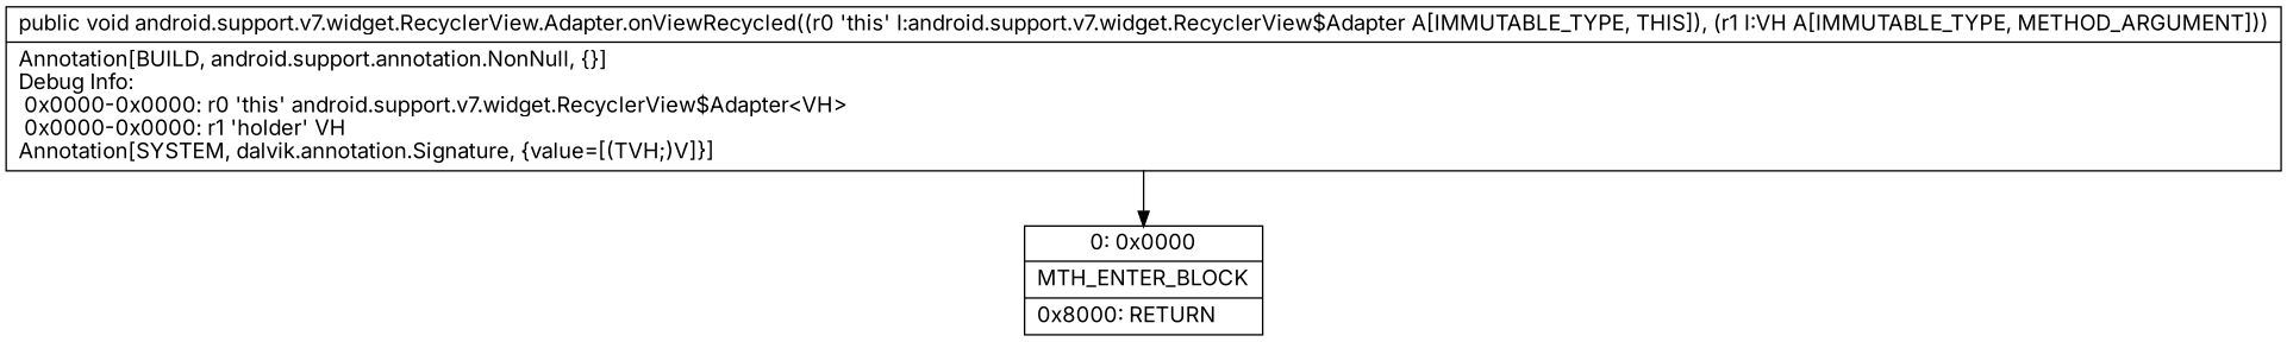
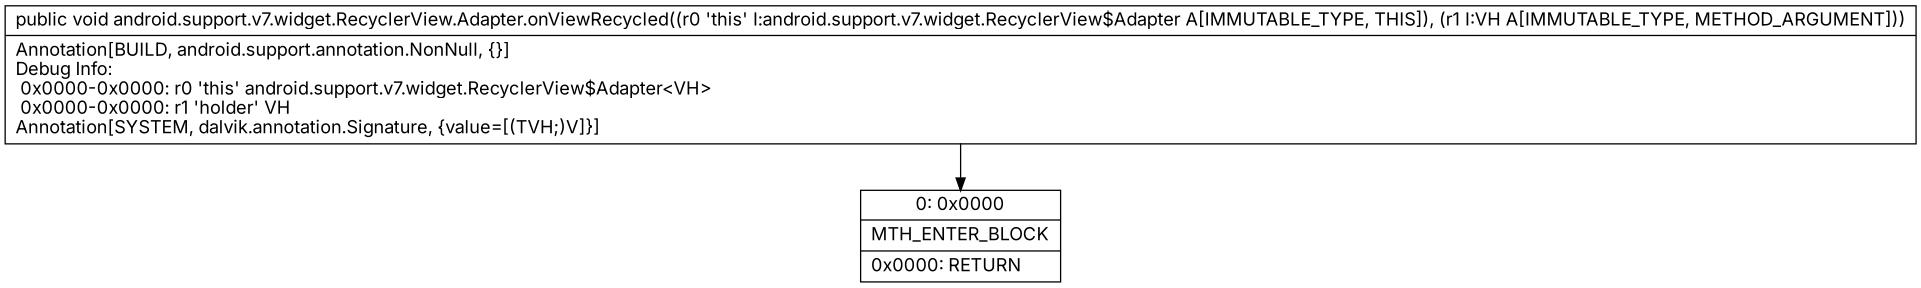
  digraph {
    fontname=Inter
    node [shape=record fontname=Inter]
-   n1 [label="{0\:\ 0x0000|MTH_ENTER_BLOCK\l|0x8000: RETURN   \l}"]
+   n1 [label="{0\:\ 0x0000|MTH_ENTER_BLOCK\l|0x0000: RETURN   \l}"]
    n2 [label="{public void android.support.v7.widget.RecyclerView.Adapter.onViewRecycled((r0 'this' I:android.support.v7.widget.RecyclerView$Adapter A[IMMUTABLE_TYPE, THIS]), (r1 I:VH A[IMMUTABLE_TYPE, METHOD_ARGUMENT]))  | Annotation[BUILD, android.support.annotation.NonNull, \{\}]\lDebug Info:\l  0x0000\-0x0000: r0 'this' android.support.v7.widget.RecyclerView$Adapter\<VH\>\l  0x0000\-0x0000: r1 'holder' VH\lAnnotation[SYSTEM, dalvik.annotation.Signature, \{value=[(TVH;)V]\}]\l}"]
    n2 -> n1 [fontname=Inter]
  }
